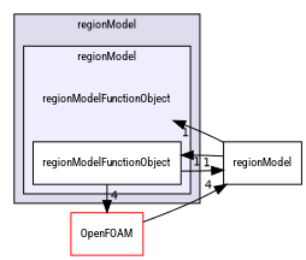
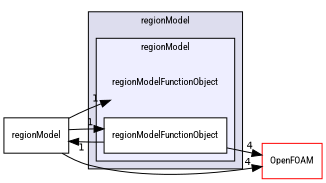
  digraph {
    compound=true
    rankdir=LR
    fontname="Roboto Condensed"
    node [fontname="Roboto Condensed" fontsize=10 shape=box]
    edge [headlabel=1 labeldistance=1.5 labelfontname=Helvetica labelfontsize=10 fontname="Roboto Condensed"]
    n1 [label=regionModelFunctionObject shape=plaintext]
    n2 [color=black fillcolor=white label=regionModelFunctionObject style=filled]
    n3 [color=red label=OpenFOAM]
    n4 [label=regionModel]
    subgraph cluster_1 {
      bgcolor="#ddddee"
      fontsize=10
      label=regionModel
      pencolor=black
      subgraph cluster_2 {
        bgcolor="#eeeeff"
        fontsize=10
        pencolor=black
        n1
        n2
      }
    }
    n2 -> n3 [headlabel=4]
    n2 -> n4
    n4 -> n1
    n4 -> n2
-   n3 -> n4 [headlabel=4]
+   n4 -> n3 [headlabel=4]
  }
